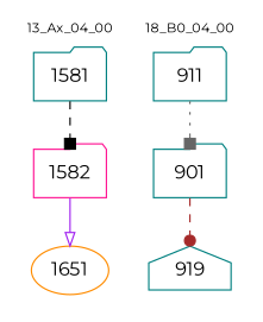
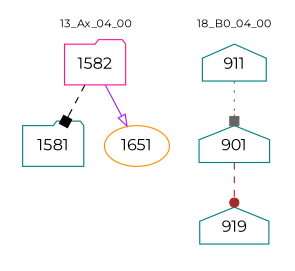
  digraph {
    fontname=Montserrat
    node [color=teal fontname=Montserrat shape=folder]
    edge [arrowhead=box fontname=Montserrat style=dashed]
    n1 [color=deeppink label=1582]
    n2 [label=1581]
    n3 [color=darkorange label=1651 shape=ellipse]
-   n4 [label=911]
-   n5 [label=901]
+   n4 [label=911 shape=house]
+   n5 [label=901 shape=house]
    n6 [label=919 shape=house]
    subgraph cluster_1 {
      color=white
      fontsize=10
      label="13_Ax_04_00"
      n1
      n2
      n3
    }
    subgraph cluster_2 {
      color=white
      fontsize=10
      label="18_B0_04_00"
      n4
      n5
      n6
    }
-   n2 -> n1 [color=black]
+   n1 -> n2 [color=black]
    n1 -> n3 [arrowhead=onormal color=purple style=solid]
    n4 -> n5 [color=gray40 style=dotted]
    n5 -> n6 [arrowhead=dot color=brown]
  }
